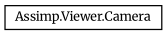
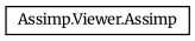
  digraph {
    rankdir=TB
    fontname=Merriweather
-   n1 [color=black fillcolor=white fontname=Merriweather fontsize=10 height=0.2 label="Assimp.Viewer.Camera" shape=record style=filled width=0.4]
+   n1 [color=black fillcolor=white fontname=Merriweather fontsize=10 height=0.2 label="Assimp.Viewer.Assimp" shape=record style=filled width=0.4]
  }
